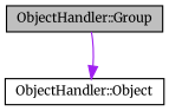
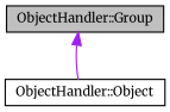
  digraph {
    fontname=Merriweather
    node [color=black fontname=Merriweather fontsize=10 shape=record style=filled]
    n1 [fillcolor=grey75 fontcolor=black height=0.2 label="ObjectHandler::Group" width=0.4]
    n2 [fillcolor=white height=0.2 label="ObjectHandler::Object" width=0.4]
-   n2 -> n1 [color=purple dir=back fontname=Merriweather fontsize=10 labelfontname=Helvetica labelfontsize=10 style=solid]
+   n1 -> n2 [color=purple dir=back fontname=Merriweather fontsize=10 labelfontname=Helvetica labelfontsize=10 style=solid]
  }
